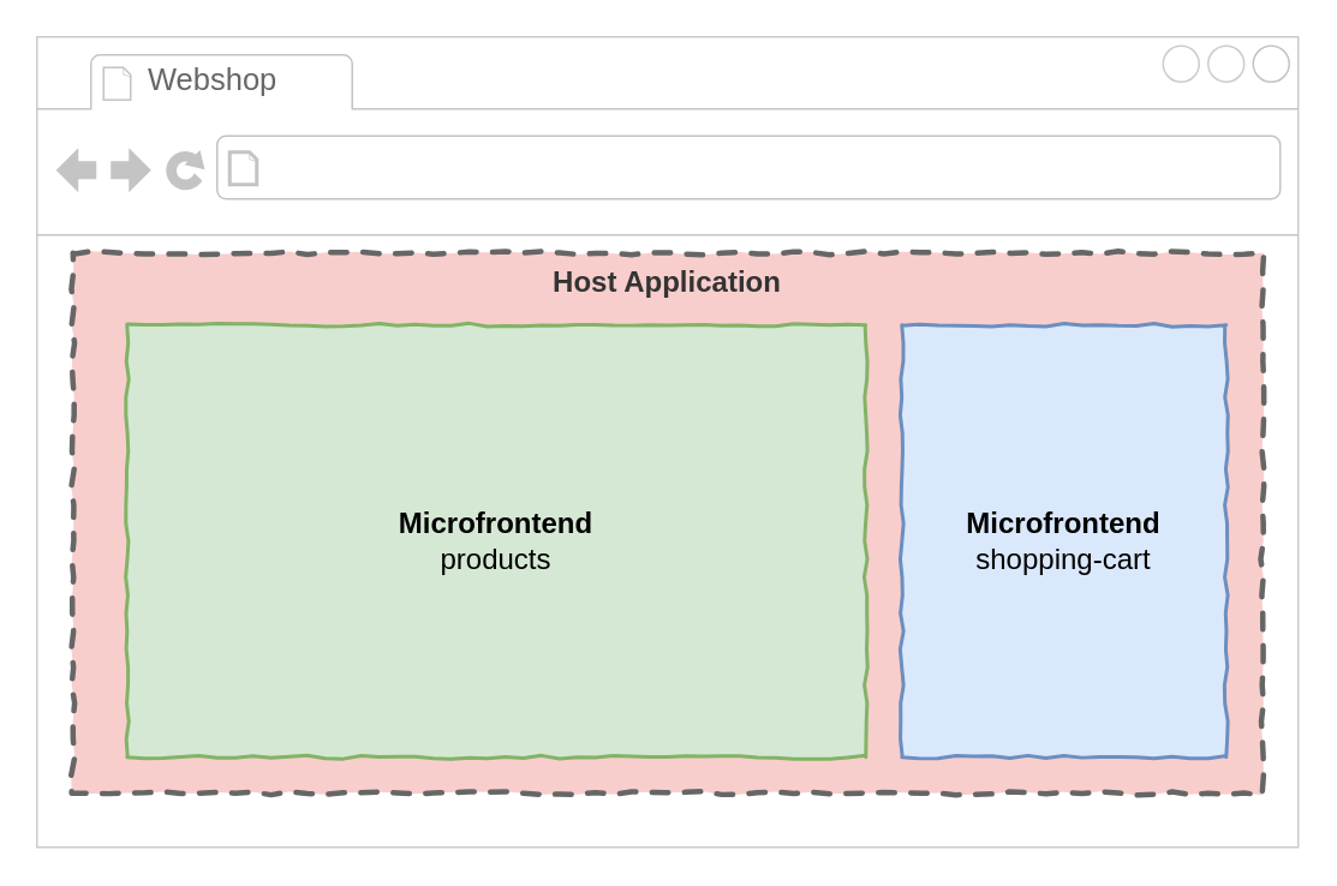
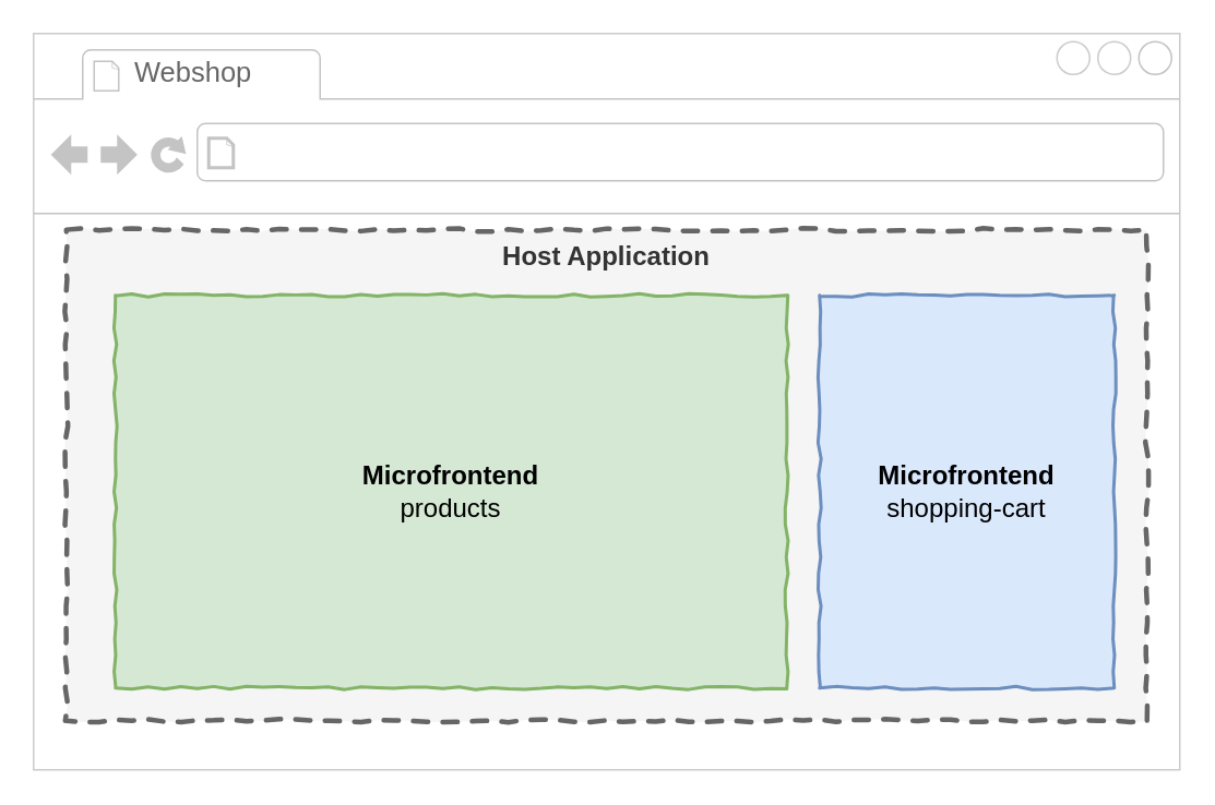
  <mxCell id="0" />
  <mxCell id="1" parent="0" />
  <mxCell id="2" value="" style="strokeWidth=1;shadow=0;align=center;html=1;shape=mxgraph.mockup.containers.browserWindow;rSize=0;strokeColor2=#C4C4C4;strokeColor3=#c4c4c4;mainText=,;recursiveResize=0;comic=0;horizontal=1;verticalAlign=middle;perimeterSpacing=0;noLabel=0;strokeColor=#CCCCCC;" vertex="1" parent="1"><mxGeometry x="20" y="20" width="700" height="450" as="geometry" /></mxCell>
  <mxCell id="3" value="Webshop" style="strokeWidth=1;shadow=0;dashed=0;align=center;html=1;shape=mxgraph.mockup.containers.anchor;fontSize=17;fontColor=#666666;align=left;" vertex="1" parent="2"><mxGeometry x="60" y="12" width="110" height="26" as="geometry" /></mxCell>
- <mxCell id="4" value="&lt;b&gt;&lt;font style=&quot;font-size: 16px&quot;&gt;Host Application&lt;/font&gt;&lt;/b&gt;" style="rounded=0;whiteSpace=wrap;html=1;shadow=0;comic=1;align=center;verticalAlign=top;strokeWidth=3;perimeterSpacing=0;glass=0;dashed=1;fillColor=#f8cecc;strokeColor=#666666;fontColor=#333333;" vertex="1" parent="2"><mxGeometry x="20" y="120" width="660" height="300" as="geometry" /></mxCell>
+ <mxCell id="4" value="&lt;b&gt;&lt;font style=&quot;font-size: 16px&quot;&gt;Host Application&lt;/font&gt;&lt;/b&gt;" style="rounded=0;whiteSpace=wrap;html=1;shadow=0;comic=1;align=center;verticalAlign=top;strokeWidth=3;perimeterSpacing=0;glass=0;dashed=1;fillColor=#f5f5f5;strokeColor=#666666;fontColor=#333333;" vertex="1" parent="2"><mxGeometry x="20" y="120" width="660" height="300" as="geometry" /></mxCell>
  <mxCell id="5" value="&lt;font style=&quot;font-size: 16px&quot;&gt;&lt;b&gt;Microfrontend&lt;/b&gt;&lt;br&gt;products&lt;/font&gt;" style="rounded=0;whiteSpace=wrap;html=1;shadow=0;comic=1;align=center;verticalAlign=middle;strokeWidth=2;glass=0;fillColor=#d5e8d4;strokeColor=#82b366;" vertex="1" parent="2"><mxGeometry x="50" y="160" width="410" height="240" as="geometry" /></mxCell>
  <mxCell id="6" value="&lt;font style=&quot;font-size: 16px&quot;&gt;&lt;b&gt;Microfrontend&lt;/b&gt;&lt;br&gt;shopping-cart&lt;/font&gt;" style="rounded=0;whiteSpace=wrap;html=1;shadow=0;comic=1;align=center;verticalAlign=middle;strokeWidth=2;glass=0;fillColor=#dae8fc;strokeColor=#6c8ebf;" vertex="1" parent="2"><mxGeometry x="480" y="160" width="180" height="240" as="geometry" /></mxCell>
